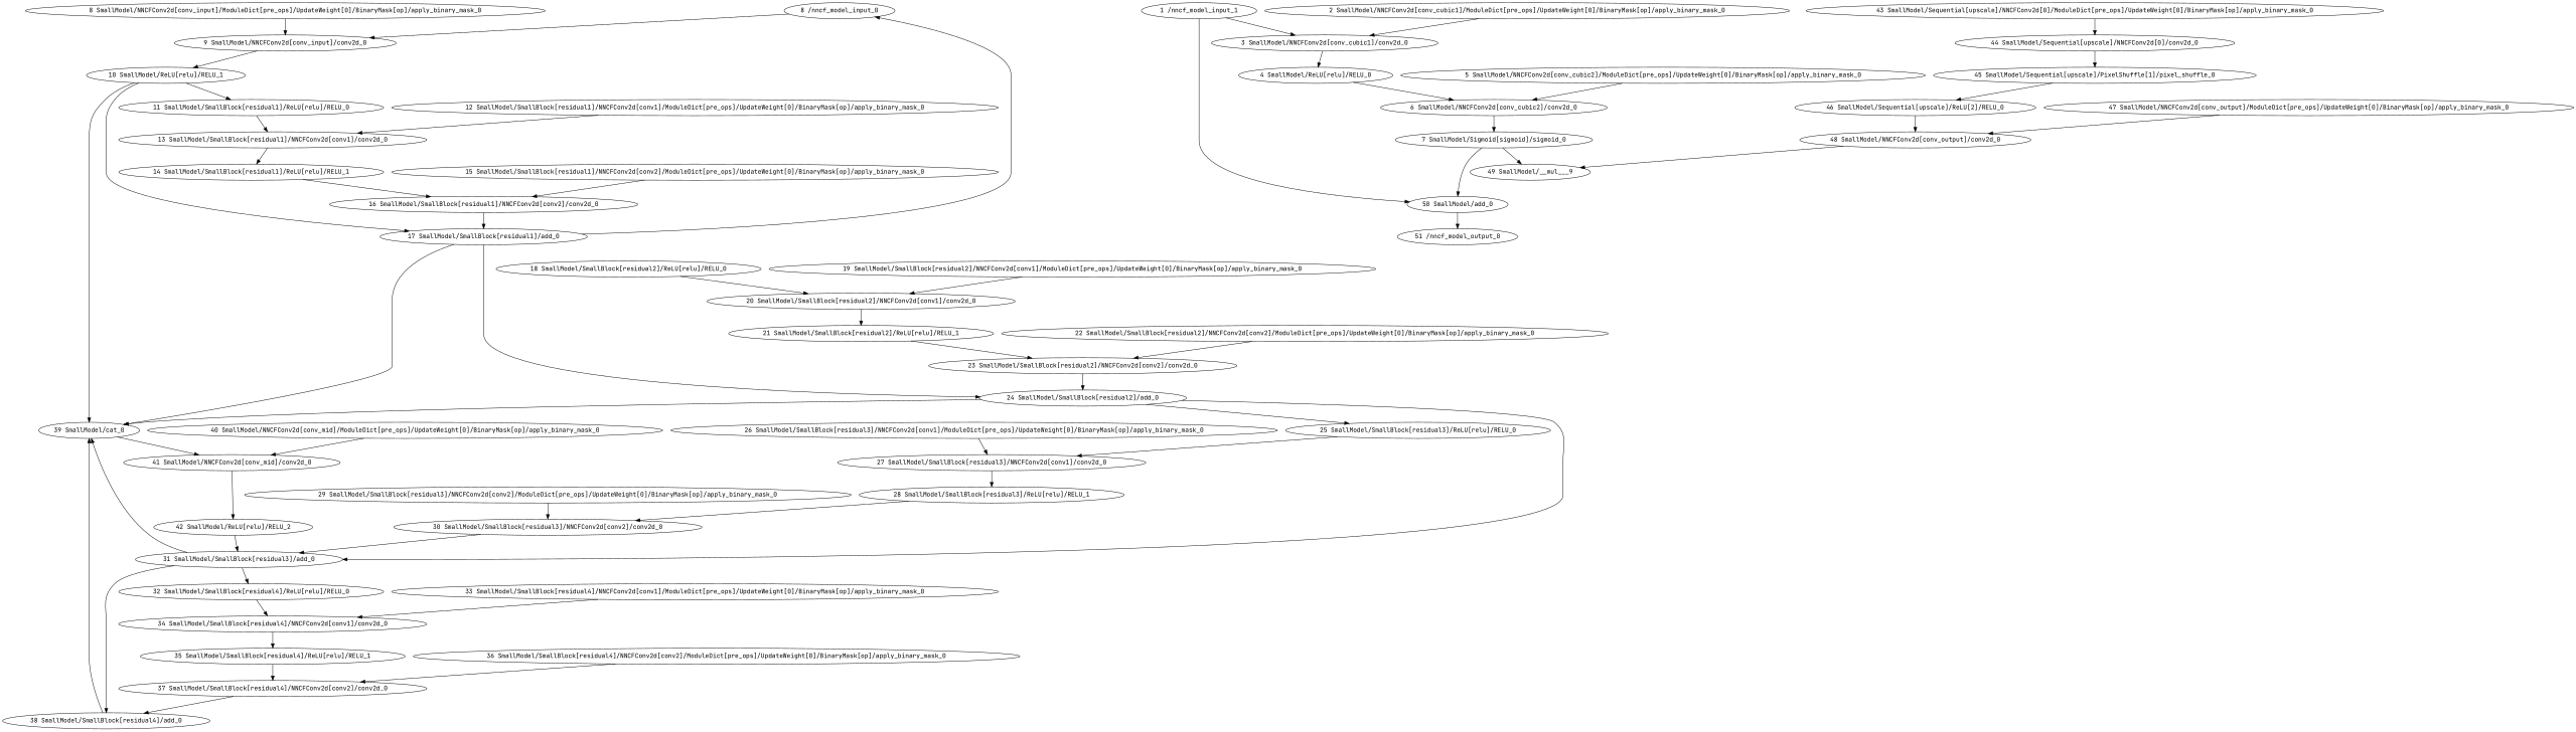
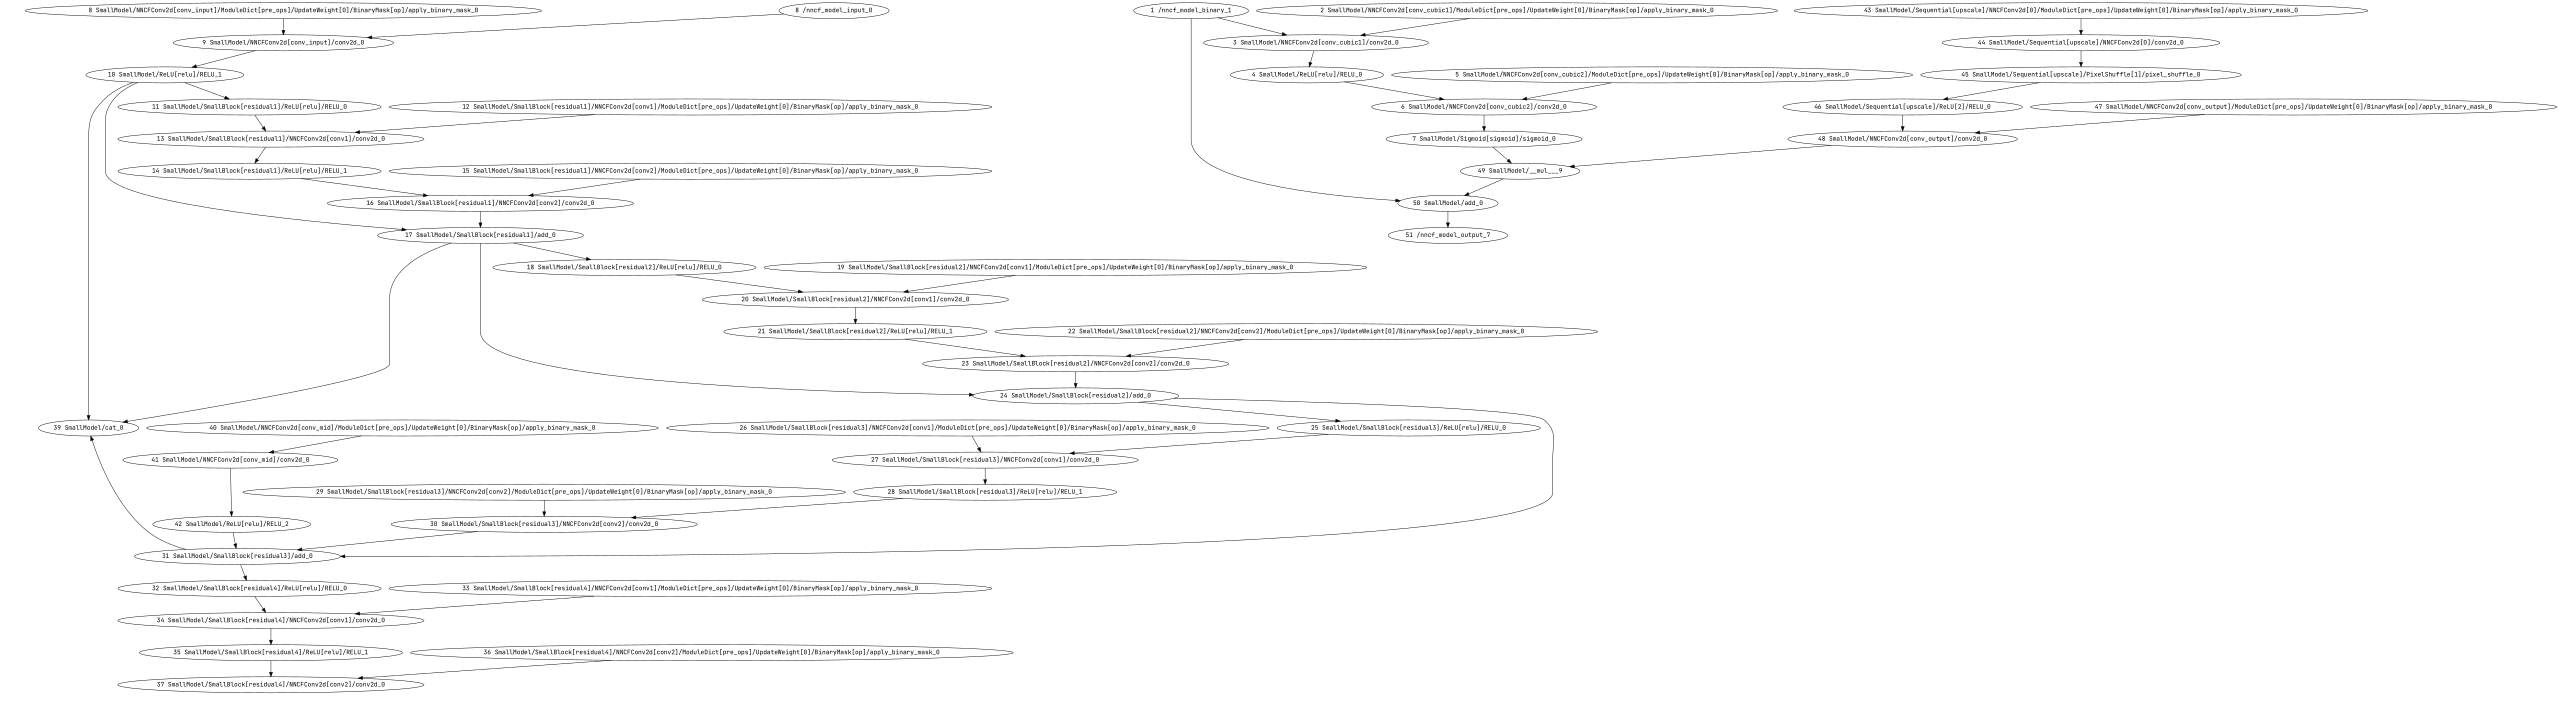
  strict digraph {
    fontname="JetBrains Mono"
    node [fontname="JetBrains Mono" type=conv2d]
    edge [fontname="JetBrains Mono"]
    n1 [label="8 /nncf_model_input_0" type=nncf_model_input]
    "9 SmallModel/NNCFConv2d[conv_input]/conv2d_0"
    "10 SmallModel/ReLU[relu]/RELU_1" [type=RELU]
-   "1 /nncf_model_input_1" [type=nncf_model_input]
+   "1 /nncf_model_input_1" [type=nncf_model_input label="1 /nncf_model_binary_1"]
    "3 SmallModel/NNCFConv2d[conv_cubic1]/conv2d_0"
    "50 SmallModel/add_0" [type=add]
    "4 SmallModel/ReLU[relu]/RELU_0" [type=RELU]
-   "51 /nncf_model_output_0" [type=nncf_model_output]
+   "51 /nncf_model_output_0" [type=nncf_model_output label="51 /nncf_model_output_7"]
    "2 SmallModel/NNCFConv2d[conv_cubic1]/ModuleDict[pre_ops]/UpdateWeight[0]/BinaryMask[op]/apply_binary_mask_0" [type=apply_binary_mask]
    "6 SmallModel/NNCFConv2d[conv_cubic2]/conv2d_0"
    "7 SmallModel/Sigmoid[sigmoid]/sigmoid_0" [type=sigmoid]
    "5 SmallModel/NNCFConv2d[conv_cubic2]/ModuleDict[pre_ops]/UpdateWeight[0]/BinaryMask[op]/apply_binary_mask_0" [type=apply_binary_mask]
    n13 [label="49 SmallModel/__mul___9" type=__mul__]
    "8 SmallModel/NNCFConv2d[conv_input]/ModuleDict[pre_ops]/UpdateWeight[0]/BinaryMask[op]/apply_binary_mask_0" [type=apply_binary_mask]
    "11 SmallModel/SmallBlock[residual1]/ReLU[relu]/RELU_0" [type=RELU]
    "17 SmallModel/SmallBlock[residual1]/add_0" [type=add]
    "39 SmallModel/cat_0" [type=cat]
    "13 SmallModel/SmallBlock[residual1]/NNCFConv2d[conv1]/conv2d_0"
    "18 SmallModel/SmallBlock[residual2]/ReLU[relu]/RELU_0" [type=RELU]
    "24 SmallModel/SmallBlock[residual2]/add_0" [type=add]
    "41 SmallModel/NNCFConv2d[conv_mid]/conv2d_0"
    "14 SmallModel/SmallBlock[residual1]/ReLU[relu]/RELU_1" [type=RELU]
    "12 SmallModel/SmallBlock[residual1]/NNCFConv2d[conv1]/ModuleDict[pre_ops]/UpdateWeight[0]/BinaryMask[op]/apply_binary_mask_0" [type=apply_binary_mask]
    "16 SmallModel/SmallBlock[residual1]/NNCFConv2d[conv2]/conv2d_0"
    "15 SmallModel/SmallBlock[residual1]/NNCFConv2d[conv2]/ModuleDict[pre_ops]/UpdateWeight[0]/BinaryMask[op]/apply_binary_mask_0" [type=apply_binary_mask]
    "20 SmallModel/SmallBlock[residual2]/NNCFConv2d[conv1]/conv2d_0"
    "25 SmallModel/SmallBlock[residual3]/ReLU[relu]/RELU_0" [type=RELU]
    "31 SmallModel/SmallBlock[residual3]/add_0" [type=add]
    "21 SmallModel/SmallBlock[residual2]/ReLU[relu]/RELU_1" [type=RELU]
    "19 SmallModel/SmallBlock[residual2]/NNCFConv2d[conv1]/ModuleDict[pre_ops]/UpdateWeight[0]/BinaryMask[op]/apply_binary_mask_0" [type=apply_binary_mask]
    "23 SmallModel/SmallBlock[residual2]/NNCFConv2d[conv2]/conv2d_0"
    "22 SmallModel/SmallBlock[residual2]/NNCFConv2d[conv2]/ModuleDict[pre_ops]/UpdateWeight[0]/BinaryMask[op]/apply_binary_mask_0" [type=apply_binary_mask]
    "27 SmallModel/SmallBlock[residual3]/NNCFConv2d[conv1]/conv2d_0"
    "32 SmallModel/SmallBlock[residual4]/ReLU[relu]/RELU_0" [type=RELU]
-   "38 SmallModel/SmallBlock[residual4]/add_0" [type=add]
    "28 SmallModel/SmallBlock[residual3]/ReLU[relu]/RELU_1" [type=RELU]
    "26 SmallModel/SmallBlock[residual3]/NNCFConv2d[conv1]/ModuleDict[pre_ops]/UpdateWeight[0]/BinaryMask[op]/apply_binary_mask_0" [type=apply_binary_mask]
    "30 SmallModel/SmallBlock[residual3]/NNCFConv2d[conv2]/conv2d_0"
    "29 SmallModel/SmallBlock[residual3]/NNCFConv2d[conv2]/ModuleDict[pre_ops]/UpdateWeight[0]/BinaryMask[op]/apply_binary_mask_0" [type=apply_binary_mask]
    "34 SmallModel/SmallBlock[residual4]/NNCFConv2d[conv1]/conv2d_0"
    "35 SmallModel/SmallBlock[residual4]/ReLU[relu]/RELU_1" [type=RELU]
    "33 SmallModel/SmallBlock[residual4]/NNCFConv2d[conv1]/ModuleDict[pre_ops]/UpdateWeight[0]/BinaryMask[op]/apply_binary_mask_0" [type=apply_binary_mask]
    "37 SmallModel/SmallBlock[residual4]/NNCFConv2d[conv2]/conv2d_0"
    "36 SmallModel/SmallBlock[residual4]/NNCFConv2d[conv2]/ModuleDict[pre_ops]/UpdateWeight[0]/BinaryMask[op]/apply_binary_mask_0" [type=apply_binary_mask]
    "42 SmallModel/ReLU[relu]/RELU_2" [type=RELU]
    "40 SmallModel/NNCFConv2d[conv_mid]/ModuleDict[pre_ops]/UpdateWeight[0]/BinaryMask[op]/apply_binary_mask_0" [type=apply_binary_mask]
    "45 SmallModel/Sequential[upscale]/PixelShuffle[1]/pixel_shuffle_0" [type=pixel_shuffle]
    "44 SmallModel/Sequential[upscale]/NNCFConv2d[0]/conv2d_0"
    "43 SmallModel/Sequential[upscale]/NNCFConv2d[0]/ModuleDict[pre_ops]/UpdateWeight[0]/BinaryMask[op]/apply_binary_mask_0" [type=apply_binary_mask]
    "46 SmallModel/Sequential[upscale]/ReLU[2]/RELU_0" [type=RELU]
    "48 SmallModel/NNCFConv2d[conv_output]/conv2d_0"
    "47 SmallModel/NNCFConv2d[conv_output]/ModuleDict[pre_ops]/UpdateWeight[0]/BinaryMask[op]/apply_binary_mask_0" [type=apply_binary_mask]
    n1 -> "9 SmallModel/NNCFConv2d[conv_input]/conv2d_0"
    "9 SmallModel/NNCFConv2d[conv_input]/conv2d_0" -> "10 SmallModel/ReLU[relu]/RELU_1"
    "10 SmallModel/ReLU[relu]/RELU_1" -> "11 SmallModel/SmallBlock[residual1]/ReLU[relu]/RELU_0"
    "10 SmallModel/ReLU[relu]/RELU_1" -> "17 SmallModel/SmallBlock[residual1]/add_0"
    "10 SmallModel/ReLU[relu]/RELU_1" -> "39 SmallModel/cat_0"
    "1 /nncf_model_input_1" -> "3 SmallModel/NNCFConv2d[conv_cubic1]/conv2d_0"
    "1 /nncf_model_input_1" -> "50 SmallModel/add_0"
    "3 SmallModel/NNCFConv2d[conv_cubic1]/conv2d_0" -> "4 SmallModel/ReLU[relu]/RELU_0"
    "50 SmallModel/add_0" -> "51 /nncf_model_output_0"
    "4 SmallModel/ReLU[relu]/RELU_0" -> "6 SmallModel/NNCFConv2d[conv_cubic2]/conv2d_0"
    "2 SmallModel/NNCFConv2d[conv_cubic1]/ModuleDict[pre_ops]/UpdateWeight[0]/BinaryMask[op]/apply_binary_mask_0" -> "3 SmallModel/NNCFConv2d[conv_cubic1]/conv2d_0"
    "6 SmallModel/NNCFConv2d[conv_cubic2]/conv2d_0" -> "7 SmallModel/Sigmoid[sigmoid]/sigmoid_0"
    "7 SmallModel/Sigmoid[sigmoid]/sigmoid_0" -> n13
    "5 SmallModel/NNCFConv2d[conv_cubic2]/ModuleDict[pre_ops]/UpdateWeight[0]/BinaryMask[op]/apply_binary_mask_0" -> "6 SmallModel/NNCFConv2d[conv_cubic2]/conv2d_0"
-   "7 SmallModel/Sigmoid[sigmoid]/sigmoid_0" -> "50 SmallModel/add_0"
+   n13 -> "50 SmallModel/add_0"
    "8 SmallModel/NNCFConv2d[conv_input]/ModuleDict[pre_ops]/UpdateWeight[0]/BinaryMask[op]/apply_binary_mask_0" -> "9 SmallModel/NNCFConv2d[conv_input]/conv2d_0"
    "11 SmallModel/SmallBlock[residual1]/ReLU[relu]/RELU_0" -> "13 SmallModel/SmallBlock[residual1]/NNCFConv2d[conv1]/conv2d_0"
    "17 SmallModel/SmallBlock[residual1]/add_0" -> "39 SmallModel/cat_0"
-   "17 SmallModel/SmallBlock[residual1]/add_0" -> n1
+   "17 SmallModel/SmallBlock[residual1]/add_0" -> "18 SmallModel/SmallBlock[residual2]/ReLU[relu]/RELU_0"
    "17 SmallModel/SmallBlock[residual1]/add_0" -> "24 SmallModel/SmallBlock[residual2]/add_0"
-   "39 SmallModel/cat_0" -> "41 SmallModel/NNCFConv2d[conv_mid]/conv2d_0"
    "13 SmallModel/SmallBlock[residual1]/NNCFConv2d[conv1]/conv2d_0" -> "14 SmallModel/SmallBlock[residual1]/ReLU[relu]/RELU_1"
    "18 SmallModel/SmallBlock[residual2]/ReLU[relu]/RELU_0" -> "20 SmallModel/SmallBlock[residual2]/NNCFConv2d[conv1]/conv2d_0"
-   "24 SmallModel/SmallBlock[residual2]/add_0" -> "39 SmallModel/cat_0"
    "24 SmallModel/SmallBlock[residual2]/add_0" -> "25 SmallModel/SmallBlock[residual3]/ReLU[relu]/RELU_0"
    "24 SmallModel/SmallBlock[residual2]/add_0" -> "31 SmallModel/SmallBlock[residual3]/add_0"
    "41 SmallModel/NNCFConv2d[conv_mid]/conv2d_0" -> "42 SmallModel/ReLU[relu]/RELU_2"
    "14 SmallModel/SmallBlock[residual1]/ReLU[relu]/RELU_1" -> "16 SmallModel/SmallBlock[residual1]/NNCFConv2d[conv2]/conv2d_0"
    "12 SmallModel/SmallBlock[residual1]/NNCFConv2d[conv1]/ModuleDict[pre_ops]/UpdateWeight[0]/BinaryMask[op]/apply_binary_mask_0" -> "13 SmallModel/SmallBlock[residual1]/NNCFConv2d[conv1]/conv2d_0"
    "16 SmallModel/SmallBlock[residual1]/NNCFConv2d[conv2]/conv2d_0" -> "17 SmallModel/SmallBlock[residual1]/add_0"
    "15 SmallModel/SmallBlock[residual1]/NNCFConv2d[conv2]/ModuleDict[pre_ops]/UpdateWeight[0]/BinaryMask[op]/apply_binary_mask_0" -> "16 SmallModel/SmallBlock[residual1]/NNCFConv2d[conv2]/conv2d_0"
    "20 SmallModel/SmallBlock[residual2]/NNCFConv2d[conv1]/conv2d_0" -> "21 SmallModel/SmallBlock[residual2]/ReLU[relu]/RELU_1"
    "25 SmallModel/SmallBlock[residual3]/ReLU[relu]/RELU_0" -> "27 SmallModel/SmallBlock[residual3]/NNCFConv2d[conv1]/conv2d_0"
    "31 SmallModel/SmallBlock[residual3]/add_0" -> "39 SmallModel/cat_0"
    "31 SmallModel/SmallBlock[residual3]/add_0" -> "32 SmallModel/SmallBlock[residual4]/ReLU[relu]/RELU_0"
-   "31 SmallModel/SmallBlock[residual3]/add_0" -> "38 SmallModel/SmallBlock[residual4]/add_0"
    "21 SmallModel/SmallBlock[residual2]/ReLU[relu]/RELU_1" -> "23 SmallModel/SmallBlock[residual2]/NNCFConv2d[conv2]/conv2d_0"
    "19 SmallModel/SmallBlock[residual2]/NNCFConv2d[conv1]/ModuleDict[pre_ops]/UpdateWeight[0]/BinaryMask[op]/apply_binary_mask_0" -> "20 SmallModel/SmallBlock[residual2]/NNCFConv2d[conv1]/conv2d_0"
    "23 SmallModel/SmallBlock[residual2]/NNCFConv2d[conv2]/conv2d_0" -> "24 SmallModel/SmallBlock[residual2]/add_0"
    "22 SmallModel/SmallBlock[residual2]/NNCFConv2d[conv2]/ModuleDict[pre_ops]/UpdateWeight[0]/BinaryMask[op]/apply_binary_mask_0" -> "23 SmallModel/SmallBlock[residual2]/NNCFConv2d[conv2]/conv2d_0"
    "27 SmallModel/SmallBlock[residual3]/NNCFConv2d[conv1]/conv2d_0" -> "28 SmallModel/SmallBlock[residual3]/ReLU[relu]/RELU_1"
    "32 SmallModel/SmallBlock[residual4]/ReLU[relu]/RELU_0" -> "34 SmallModel/SmallBlock[residual4]/NNCFConv2d[conv1]/conv2d_0"
-   "38 SmallModel/SmallBlock[residual4]/add_0" -> "39 SmallModel/cat_0"
    "28 SmallModel/SmallBlock[residual3]/ReLU[relu]/RELU_1" -> "30 SmallModel/SmallBlock[residual3]/NNCFConv2d[conv2]/conv2d_0"
    "26 SmallModel/SmallBlock[residual3]/NNCFConv2d[conv1]/ModuleDict[pre_ops]/UpdateWeight[0]/BinaryMask[op]/apply_binary_mask_0" -> "27 SmallModel/SmallBlock[residual3]/NNCFConv2d[conv1]/conv2d_0"
    "30 SmallModel/SmallBlock[residual3]/NNCFConv2d[conv2]/conv2d_0" -> "31 SmallModel/SmallBlock[residual3]/add_0"
    "29 SmallModel/SmallBlock[residual3]/NNCFConv2d[conv2]/ModuleDict[pre_ops]/UpdateWeight[0]/BinaryMask[op]/apply_binary_mask_0" -> "30 SmallModel/SmallBlock[residual3]/NNCFConv2d[conv2]/conv2d_0"
    "34 SmallModel/SmallBlock[residual4]/NNCFConv2d[conv1]/conv2d_0" -> "35 SmallModel/SmallBlock[residual4]/ReLU[relu]/RELU_1"
    "35 SmallModel/SmallBlock[residual4]/ReLU[relu]/RELU_1" -> "37 SmallModel/SmallBlock[residual4]/NNCFConv2d[conv2]/conv2d_0"
    "33 SmallModel/SmallBlock[residual4]/NNCFConv2d[conv1]/ModuleDict[pre_ops]/UpdateWeight[0]/BinaryMask[op]/apply_binary_mask_0" -> "34 SmallModel/SmallBlock[residual4]/NNCFConv2d[conv1]/conv2d_0"
-   "37 SmallModel/SmallBlock[residual4]/NNCFConv2d[conv2]/conv2d_0" -> "38 SmallModel/SmallBlock[residual4]/add_0"
    "36 SmallModel/SmallBlock[residual4]/NNCFConv2d[conv2]/ModuleDict[pre_ops]/UpdateWeight[0]/BinaryMask[op]/apply_binary_mask_0" -> "37 SmallModel/SmallBlock[residual4]/NNCFConv2d[conv2]/conv2d_0"
    "42 SmallModel/ReLU[relu]/RELU_2" -> "31 SmallModel/SmallBlock[residual3]/add_0"
    "40 SmallModel/NNCFConv2d[conv_mid]/ModuleDict[pre_ops]/UpdateWeight[0]/BinaryMask[op]/apply_binary_mask_0" -> "41 SmallModel/NNCFConv2d[conv_mid]/conv2d_0"
    "45 SmallModel/Sequential[upscale]/PixelShuffle[1]/pixel_shuffle_0" -> "46 SmallModel/Sequential[upscale]/ReLU[2]/RELU_0"
    "44 SmallModel/Sequential[upscale]/NNCFConv2d[0]/conv2d_0" -> "45 SmallModel/Sequential[upscale]/PixelShuffle[1]/pixel_shuffle_0"
    "43 SmallModel/Sequential[upscale]/NNCFConv2d[0]/ModuleDict[pre_ops]/UpdateWeight[0]/BinaryMask[op]/apply_binary_mask_0" -> "44 SmallModel/Sequential[upscale]/NNCFConv2d[0]/conv2d_0"
    "46 SmallModel/Sequential[upscale]/ReLU[2]/RELU_0" -> "48 SmallModel/NNCFConv2d[conv_output]/conv2d_0"
    "48 SmallModel/NNCFConv2d[conv_output]/conv2d_0" -> n13
    "47 SmallModel/NNCFConv2d[conv_output]/ModuleDict[pre_ops]/UpdateWeight[0]/BinaryMask[op]/apply_binary_mask_0" -> "48 SmallModel/NNCFConv2d[conv_output]/conv2d_0"
  }
